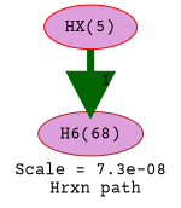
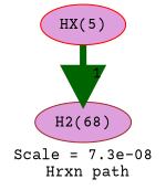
  digraph {
    fontname="Courier Prime"
    label="Scale = 7.3e-08\l Hrxn path"
    node [fontname="Courier Prime" style=filled fillcolor=plum]
    n1 [label="HX(5)" color=red]
-   n2 [label="H6(68)" color=brown]
+   n2 [label="H2(68)" color=brown]
    n1 -> n2 [arrowsize=3 color=darkgreen fontname="Courier Prime" label=" 1" style="setlinewidth(6)"]
  }
